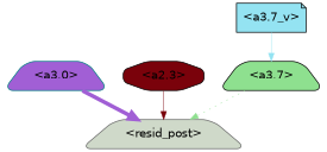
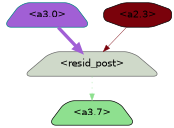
  strict digraph {
    splines=true
    node [color=black fontname=Helvetica shape=trapezium style="filled, rounded"]
    edge [penwidth=0.6 style=bold]
    "<a3.7>" [fillcolor="#8ee08f"]
    "<resid_post>" [color=gray40 fillcolor="#cfd9c9"]
    "<a3.0>" [color=teal fillcolor="#a15fd5"]
    "<a2.3>" [fillcolor="#7a020b" shape=octagon]
-   "<a3.7_v>" [fillcolor="#94e3f2" shape=note]
-   "<a3.7>" -> "<resid_post>" [color="#8ee08f" style=dotted]
+   "<resid_post>" -> "<a3.7>" [color="#8ee08f" style=dotted]
    "<a3.0>" -> "<resid_post>" [color="#a15fd5" penwidth=4.896343111991882]
    "<a2.3>" -> "<resid_post>" [color="#7a020b"]
-   "<a3.7_v>" -> "<a3.7>" [color="#94e3f2" style=""]
  }
